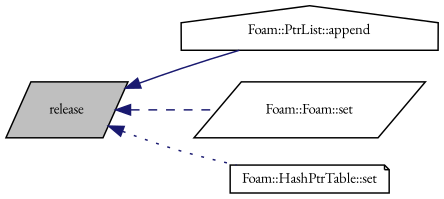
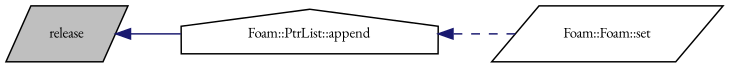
  digraph {
    fontname="EB Garamond"
    rankdir=LR
    node [color=black fontname="EB Garamond" fontsize=10 shape=parallelogram]
    edge [color=midnightblue dir=back fontname="EB Garamond" fontsize=10 labelfontname=Helvetica labelfontsize=10]
    n1 [fillcolor=grey75 fontcolor=black height=0.2 label=release style=filled width=0.4]
    n2 [height=0.2 label="Foam::PtrList::append" shape=house width=0.4]
    n3 [height=0.2 label="Foam::Foam::set" width=0.4]
-   n4 [height=0.2 label="Foam::HashPtrTable::set" shape=note width=0.4]
    n1 -> n2 [style=solid]
-   n1 -> n3 [style=dashed]
-   n1 -> n4 [style=dotted]
+   n2 -> n3 [style=dashed]
  }
